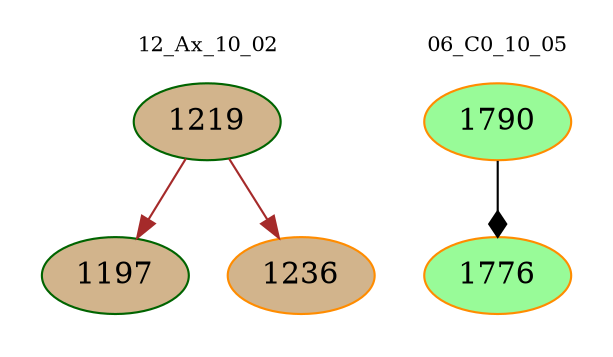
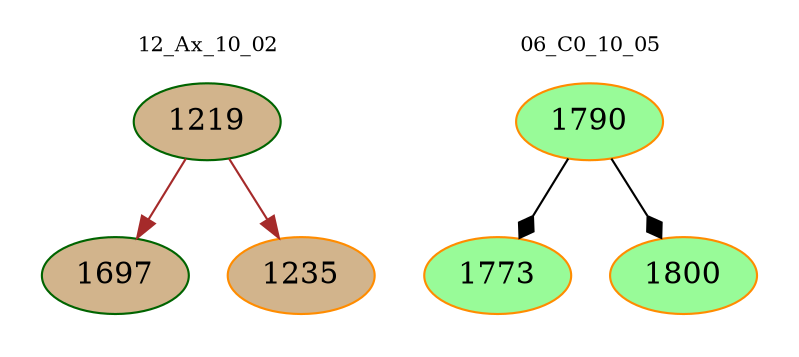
  digraph {
    node [color=darkorange fillcolor=tan style=filled]
    edge [arrowhead=normal color=brown]
    n1 [color=darkgreen label=1219]
-   n2 [color=darkgreen label=1197]
-   n3 [label=1236]
+   n2 [color=darkgreen label=1697]
+   n3 [label=1235]
    n4 [fillcolor=palegreen label=1790]
-   n5 [fillcolor=palegreen label=1776]
+   n5 [fillcolor=palegreen label=1773]
+   n6 [fillcolor=palegreen label=1800]
    subgraph cluster_1 {
      color=white
      fontsize=10
      label="12_Ax_10_02"
      n1
      n2
      n3
    }
    subgraph cluster_2 {
      color=white
      fontsize=10
      label="06_C0_10_05"
      n4
      n5
+     n6
    }
    n1 -> n2
    n1 -> n3
    n4 -> n5 [arrowhead=diamond color=black]
+   n4 -> n6 [arrowhead=diamond color=black]
  }
